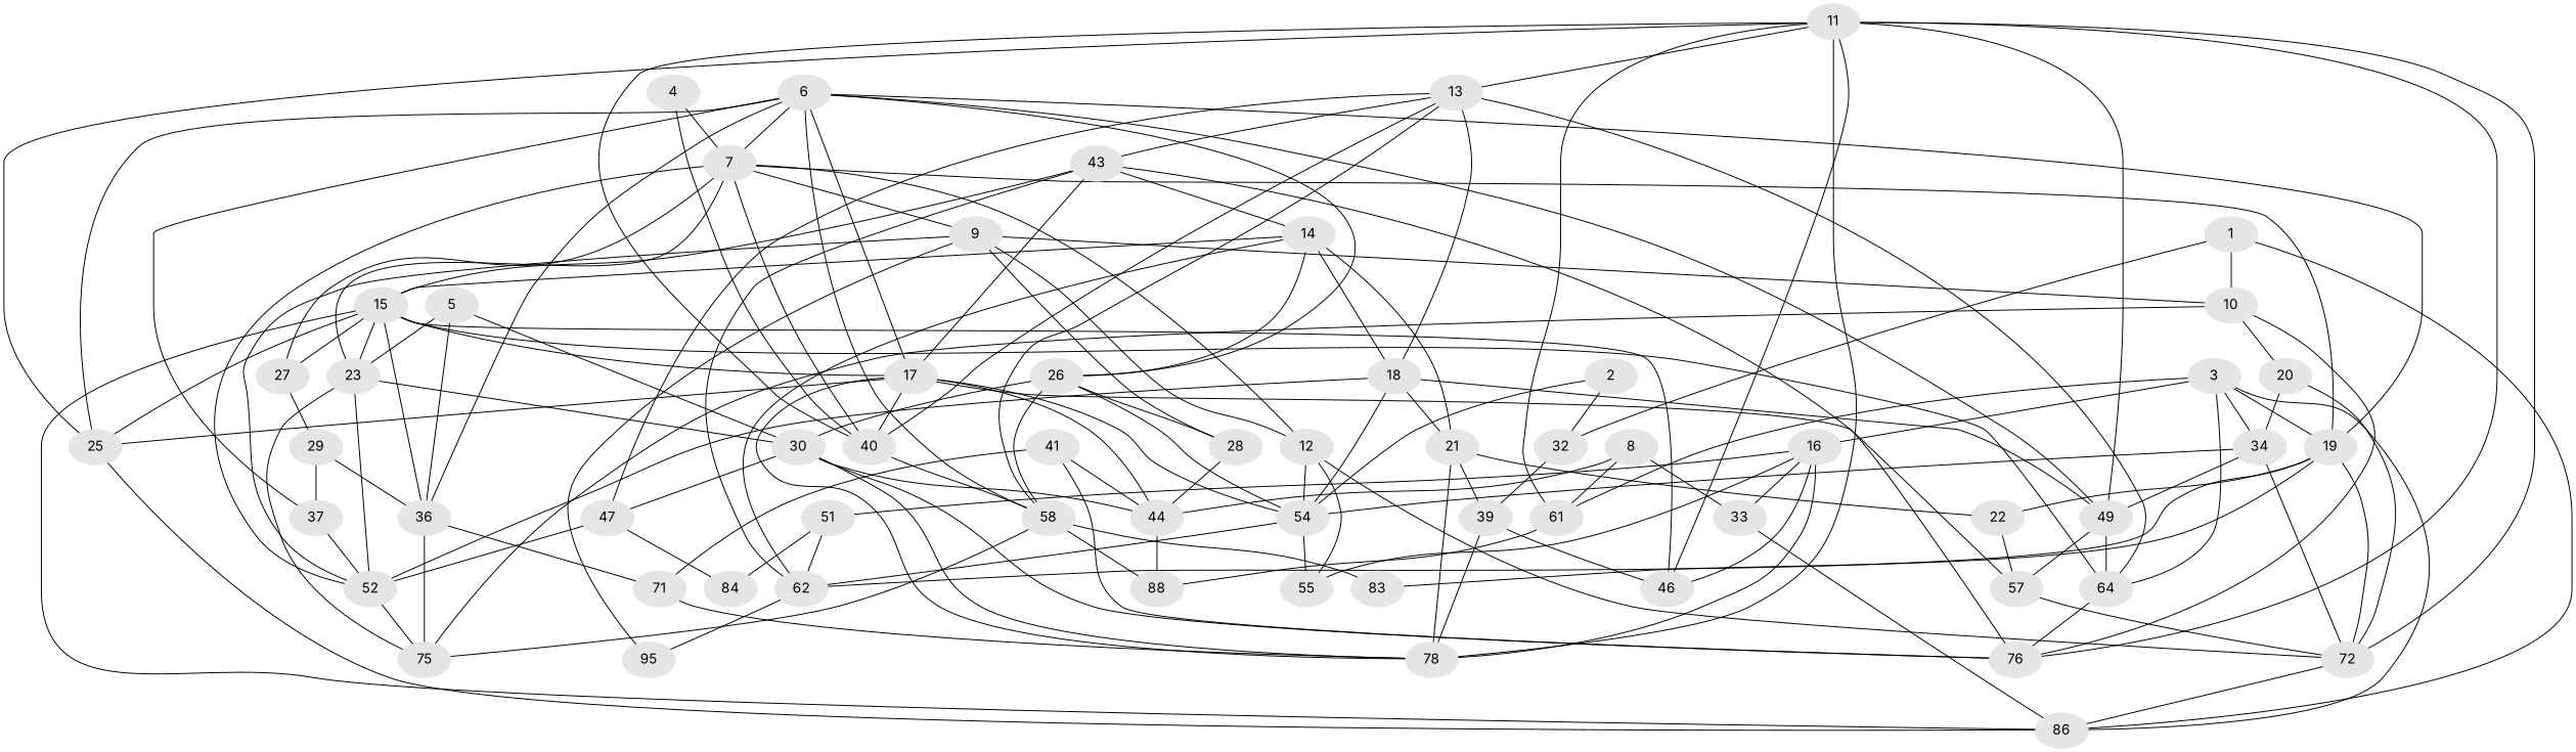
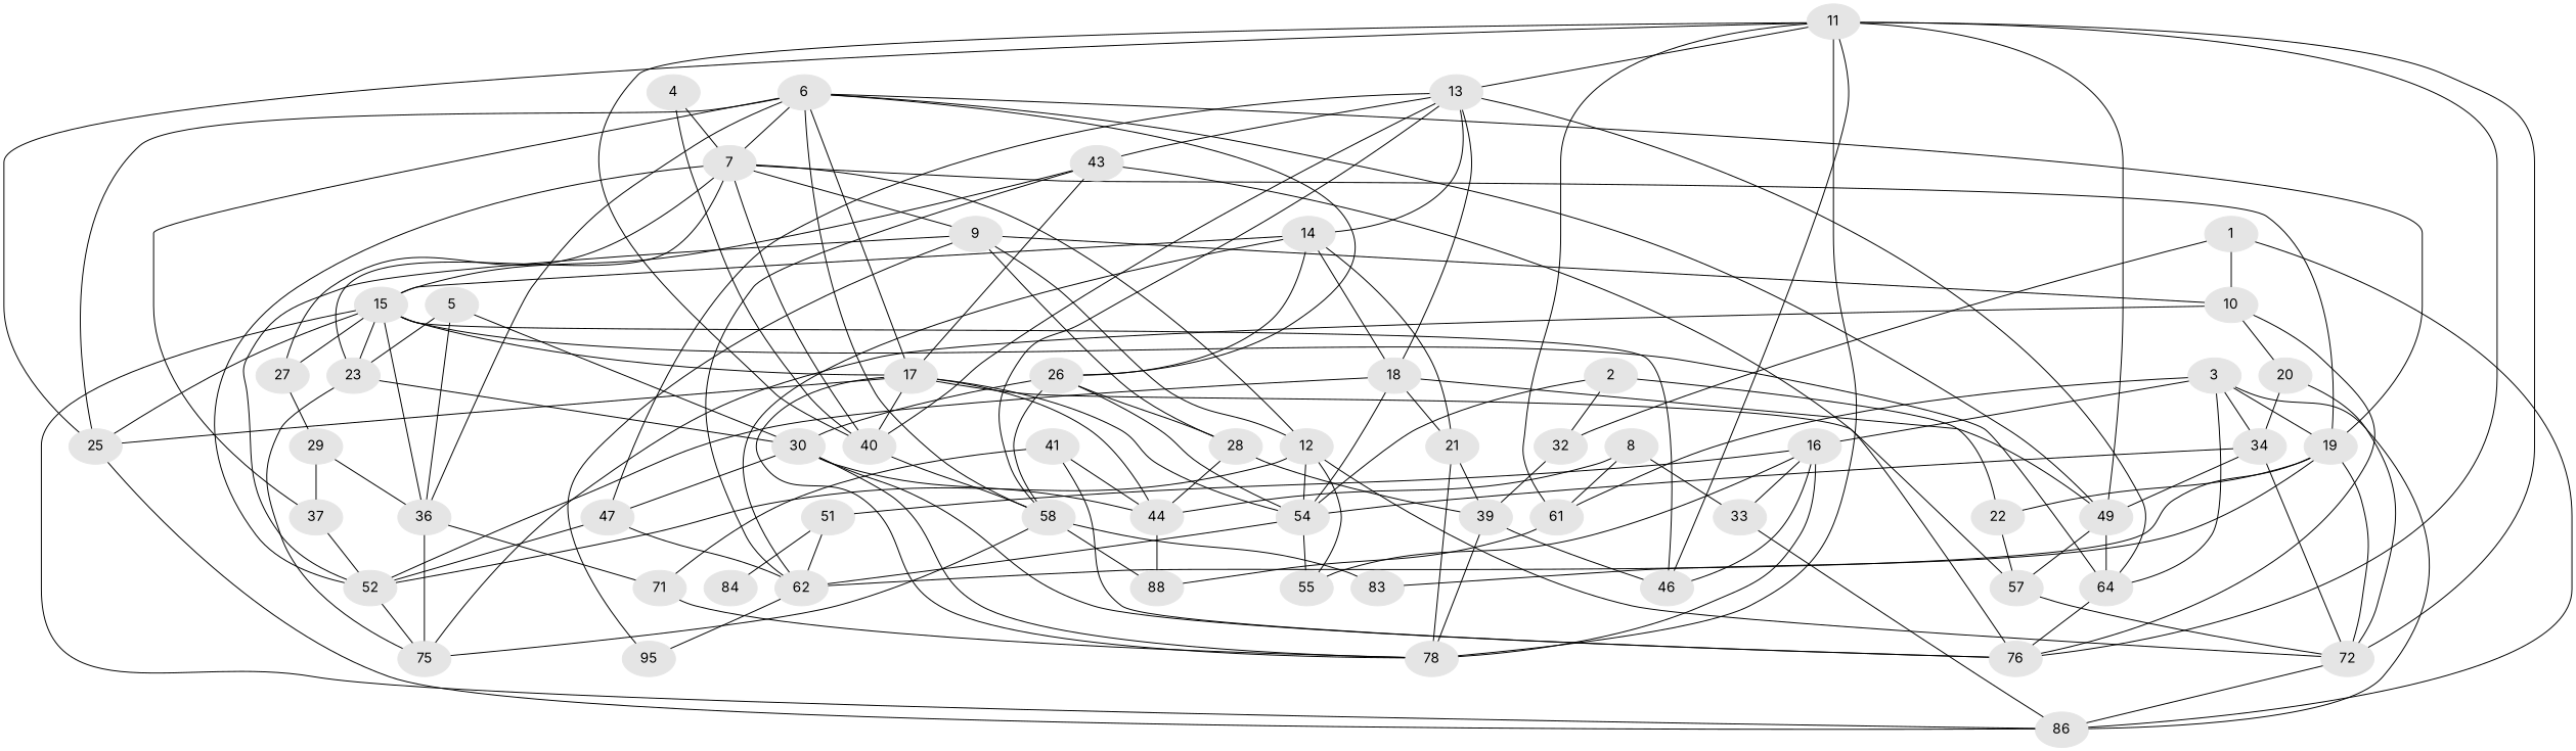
  graph {
    fontname=Inter
    node [color=gray90 fontname=Inter style=filled]
    edge [fontname=Inter]
    10 [super="+45"]
    20 [super="+99"]
    75
    76 [super="+97"]
    1
    32 [super="+81"]
    86
    39 [super="+50"]
    2 [super="+70"]
    22
    54 [super="+91"]
    57 [super="+93"]
    55
    62 [super="+73"]
    3 [super="+69"]
    16 [super="+90"]
    19 [super="+48"]
    34 [super="+63"]
    61 [super="+67"]
    64 [super="+94"]
    33
    46
    78 [super="+98"]
    51
    72 [super="+96"]
    83
    49 [super="+56"]
    88
    7 [super="+53"]
    40 [super="+82"]
    23 [super="+92"]
    9 [super="+59"]
    12 [super="+65"]
    27
    52 [super="+100"]
    4
    58 [super="+85"]
    30 [super="+31"]
    5
    36 [super="+79"]
    44 [super="+68"]
    47
    71
    6 [super="+60"]
    17 [super="+24"]
    25 [super="+66"]
    26 [super="+38"]
    37
    43 [super="+87"]
    28 [super="+89"]
    95
    29
    8
    11 [super="+35"]
    13 [super="+42"]
    14 [super="+80"]
    18
    15 [super="+77"]
    21
    84
    41
    10 -- 20
    10 -- 75
    10 -- 76
    20 -- 34
    20 -- 72
    1 -- 10
    1 -- 32
    1 -- 86
    32 -- 39
    39 -- 46
    39 -- 78
    2 -- 32
-   21 -- 22 [weight=2]
+   2 -- 22 [weight=2]
    2 -- 54
    22 -- 57
    54 -- 55
    54 -- 62
    57 -- 72
    62 -- 95
    3 -- 86
    3 -- 16
    3 -- 19
    3 -- 34
    3 -- 61
    3 -- 64
    16 -- 55
    16 -- 33
    16 -- 46
    16 -- 78
    16 -- 51
    19 -- 22
    19 -- 62
    19 -- 72
    19 -- 83
    34 -- 54
    34 -- 72
    34 -- 49
    61 -- 88
    64 -- 76
    33 -- 86
    51 -- 62
    51 -- 84
    72 -- 86
    49 -- 57
    49 -- 64
    7 -- 19
    7 -- 40
    7 -- 23
    7 -- 9
    7 -- 12
    7 -- 27
    7 -- 52
    40 -- 58
    23 -- 75
-   23 -- 52
+   12 -- 52
    23 -- 30 [weight=2]
    9 -- 10
    9 -- 12
    9 -- 52
    9 -- 28 [weight=2]
    9 -- 95
    12 -- 54 [weight=2]
    12 -- 55
    12 -- 72
    27 -- 29
    52 -- 75
    4 -- 7
    4 -- 40
    58 -- 75
    58 -- 83
    58 -- 88
    30 -- 76
    30 -- 78
    30 -- 44
    30 -- 47
    5 -- 23
    5 -- 30
    5 -- 36
    36 -- 75
    36 -- 71
    44 -- 88
    47 -- 52
-   47 -- 84
+   47 -- 62
    71 -- 78
    6 -- 19
    6 -- 49
    6 -- 7
    6 -- 58
    6 -- 36
    6 -- 17
    6 -- 25
    6 -- 26
    6 -- 37
    17 -- 54
    17 -- 57
    17 -- 78
    17 -- 40
    17 -- 44
    17 -- 25
    17 -- 43
    25 -- 86
    26 -- 54
    26 -- 58
    26 -- 30
    26 -- 28
    37 -- 52
    43 -- 76
    43 -- 62
+   28 -- 39
    28 -- 44
    29 -- 36
    29 -- 37
    8 -- 61
    8 -- 33
    8 -- 44
    11 -- 76
    11 -- 61
    11 -- 46
    11 -- 78
    11 -- 72
    11 -- 49
    11 -- 40
    11 -- 25
    11 -- 13
    13 -- 64
    13 -- 40
    13 -- 58
    13 -- 47
    13 -- 43
-   43 -- 14
+   13 -- 14
    13 -- 18
    14 -- 62
    14 -- 26
    14 -- 18
    14 -- 15
    14 -- 21
    18 -- 54
    18 -- 49
    18 -- 52
    18 -- 21
    15 -- 86
    15 -- 64
    15 -- 46
    15 -- 23
    15 -- 27
    15 -- 36
    15 -- 17
    15 -- 25
    15 -- 43
    21 -- 39
    21 -- 78
    41 -- 76
    41 -- 44
    41 -- 71
  }
